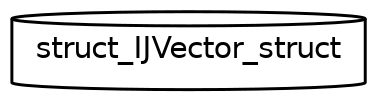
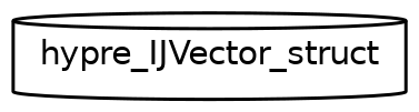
  digraph {
    rankdir=LR
-   n1 [color=black fillcolor=white fontname=Helvetica fontsize=10 height=0.2 label=struct_IJVector_struct shape=cylinder style=filled width=0.4]
+   n1 [color=black fillcolor=white fontname=Helvetica fontsize=10 height=0.2 label=hypre_IJVector_struct shape=cylinder style=filled width=0.4]
  }
